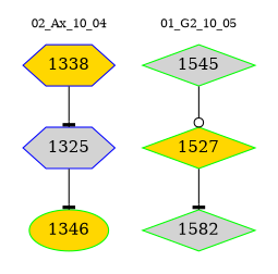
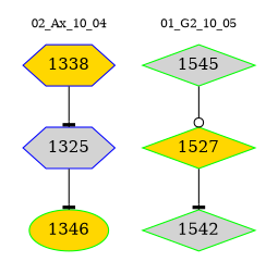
  digraph {
    node [color=green fillcolor=gold shape=diamond style=filled]
    edge [arrowhead=tee color=black]
    n1 [color=blue label=1338 shape=hexagon]
    n2 [color=blue fillcolor=lightgrey label=1325 shape=hexagon]
    n3 [label=1346 shape=ellipse]
    n4 [fillcolor=lightgrey label=1545]
    n5 [label=1527]
-   n6 [fillcolor=lightgrey label=1582]
+   n6 [fillcolor=lightgrey label=1542]
    subgraph cluster_1 {
      color=white
      fontsize=10
      label="02_Ax_10_04"
      n1
      n2
      n3
    }
    subgraph cluster_2 {
      color=white
      fontsize=10
      label="01_G2_10_05"
      n4
      n5
      n6
    }
    n1 -> n2
    n2 -> n3
    n4 -> n5 [arrowhead=odot]
    n5 -> n6
  }
